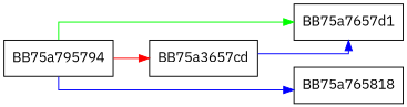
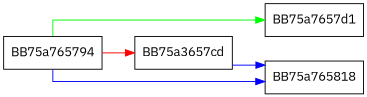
  digraph {
    fontname="IBM Plex Sans"
    rankdir=LR
    splines=ortho
    node [fontname="IBM Plex Sans" shape=box]
    edge [color=blue fontname="IBM Plex Sans"]
-   BB75a765794 [label=BB75a795794]
+   BB75a765794
    BB75a7657d1
    n3 [label=BB75a3657cd]
    BB75a765818
    BB75a765794 -> BB75a7657d1 [color=green]
    BB75a765794 -> n3 [color=red]
    BB75a765794 -> BB75a765818
-   n3 -> BB75a7657d1
+   n3 -> BB75a765818
  }
